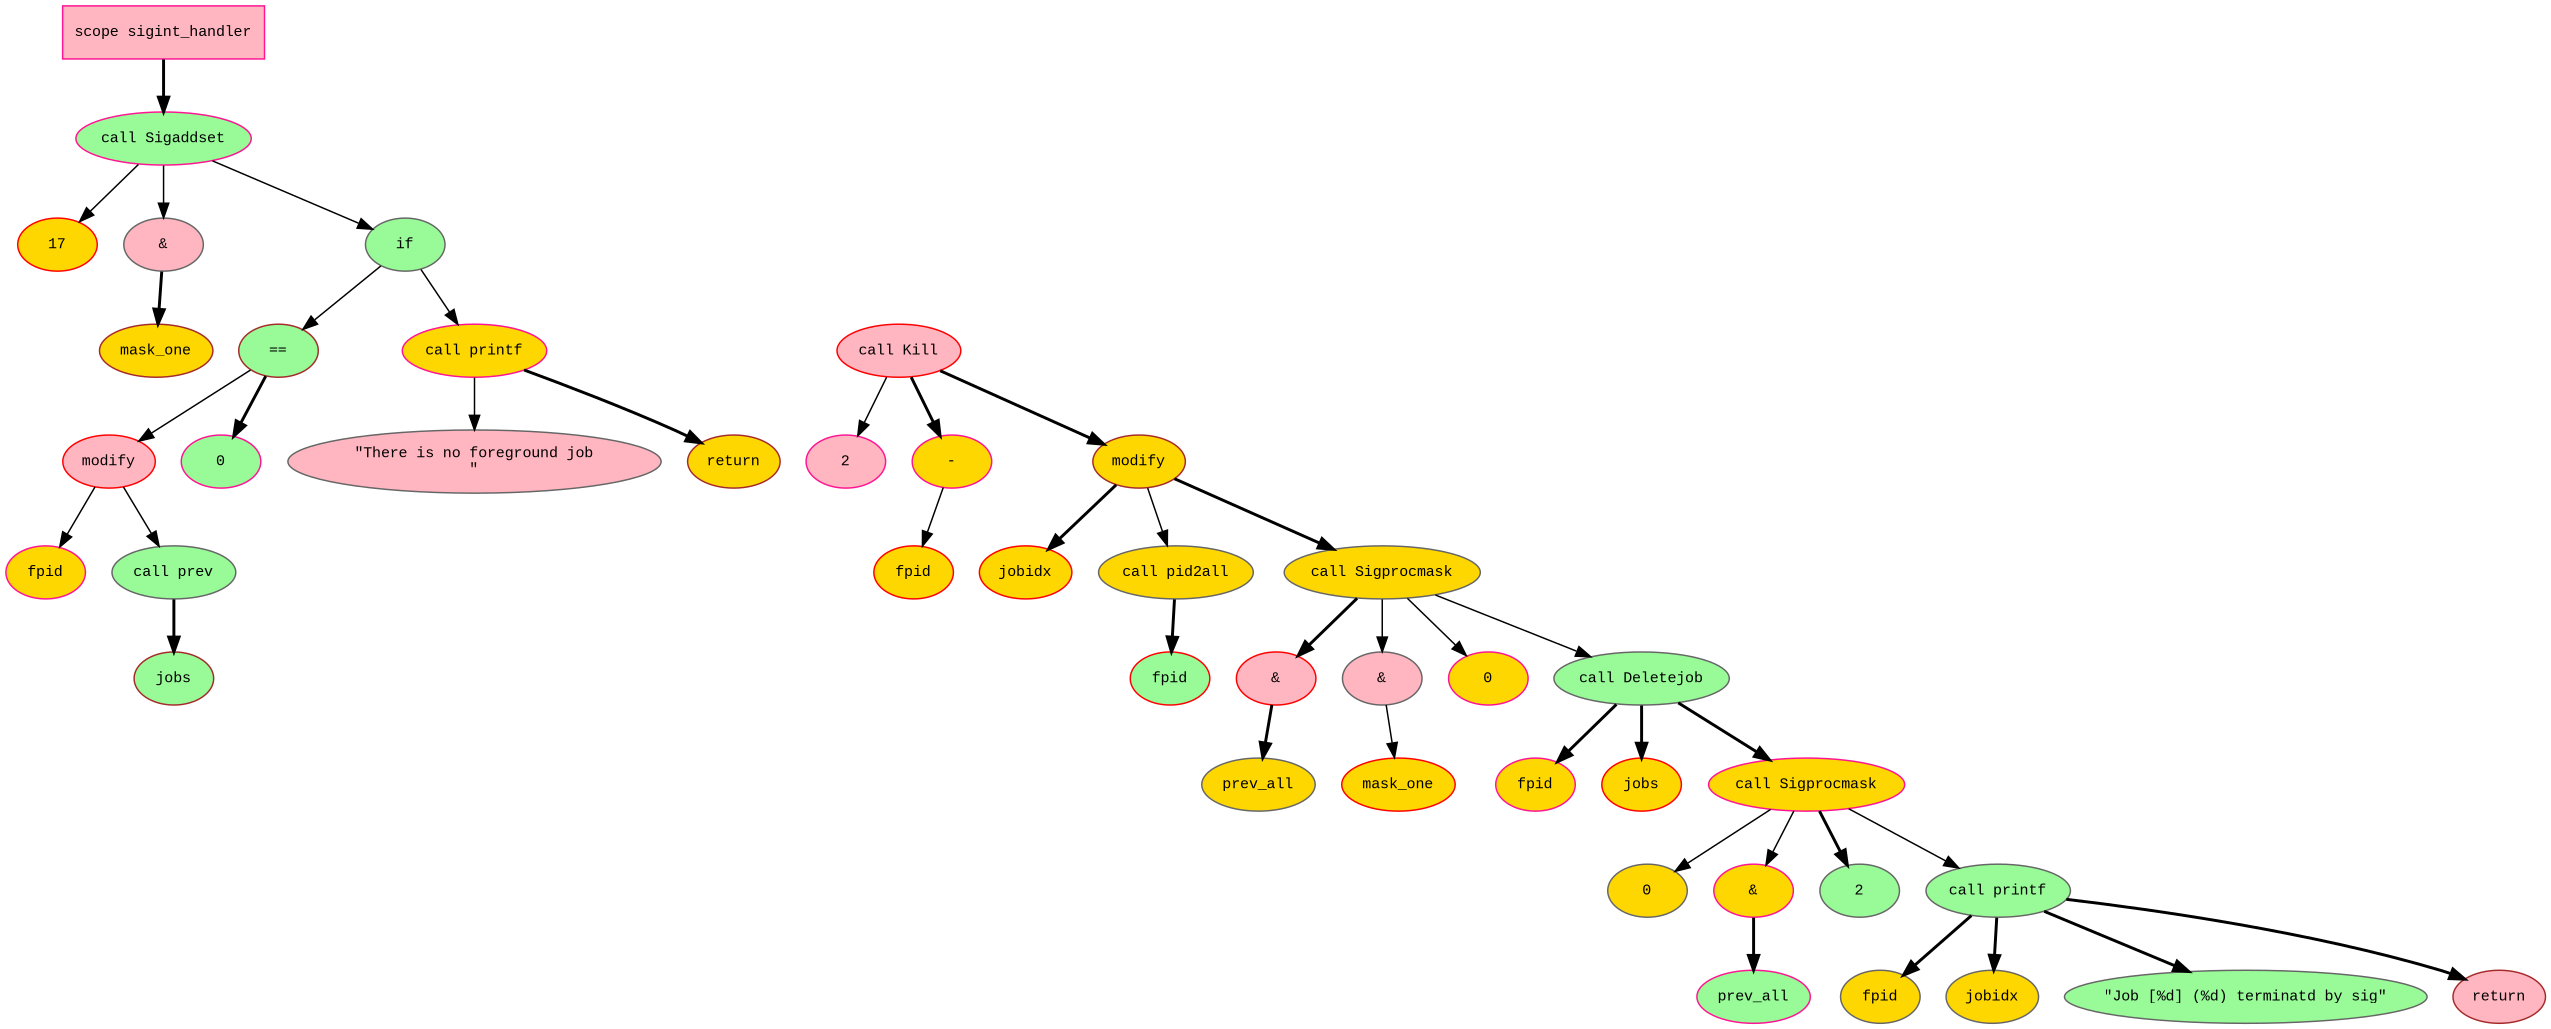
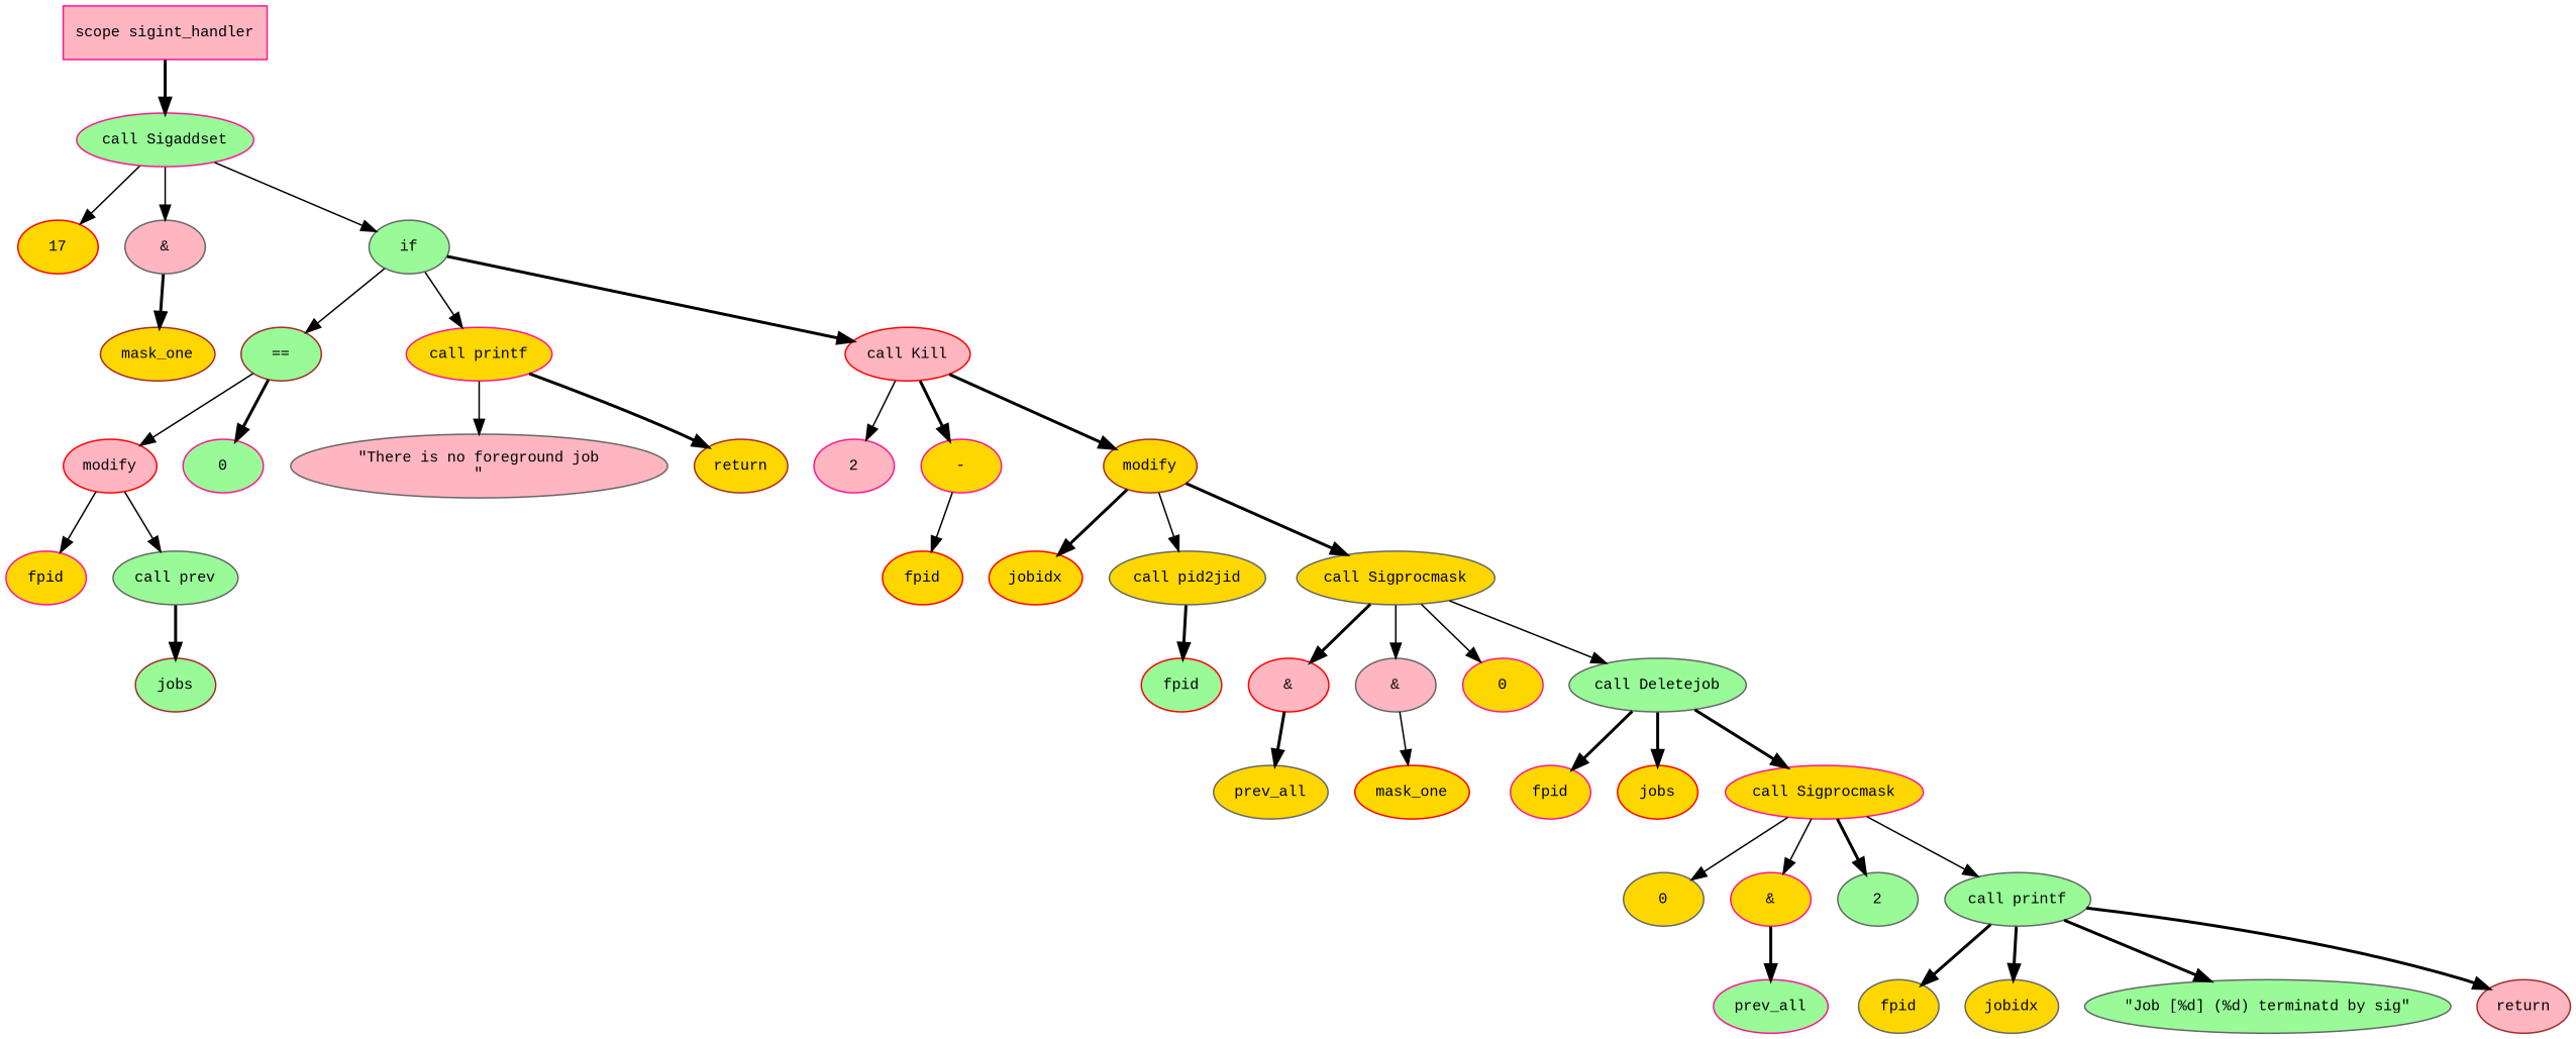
  digraph {
    fontname="Times New Roman"
    fontsize=10
    node [color=gray40 fillcolor=gold fontname="Courier New" fontsize=10 shape=ellipse style=filled]
    edge [fontname="Times New Roman" fontsize=10 style=bold]
    n1 [color=deeppink fillcolor=lightpink label="scope sigint_handler" shape=box]
    n2 [color=deeppink fillcolor=palegreen label="call Sigaddset"]
    n3 [color=red label=17]
    n4 [fillcolor=lightpink label="&"]
    n5 [fillcolor=palegreen label=if]
    n6 [color=brown label=mask_one]
    n7 [color=brown fillcolor=palegreen label="=="]
    n8 [color=deeppink label="call printf"]
    n9 [color=red fillcolor=lightpink label="call Kill"]
    n10 [color=red fillcolor=lightpink label=modify]
    n11 [color=deeppink fillcolor=palegreen label=0]
    n12 [fillcolor=lightpink label="\"There is no foreground job\n\""]
    n13 [color=brown label=return]
    n14 [color=deeppink fillcolor=lightpink label=2]
    n15 [color=deeppink label="-"]
    n16 [color=brown label=modify]
    n17 [color=deeppink label=fpid]
    n18 [fillcolor=palegreen label="call prev"]
    n19 [color=brown fillcolor=palegreen label=jobs]
    n20 [color=red label=fpid]
    n21 [color=red label=jobidx]
-   n22 [label="call pid2all"]
+   n22 [label="call pid2jid"]
    n23 [label="call Sigprocmask"]
    n24 [color=red fillcolor=palegreen label=fpid]
    n25 [color=red fillcolor=lightpink label="&"]
    n26 [fillcolor=lightpink label="&"]
    n27 [color=deeppink label=0]
    n28 [fillcolor=palegreen label="call Deletejob"]
    n29 [label=prev_all]
    n30 [color=red label=mask_one]
    n31 [color=deeppink label=fpid]
    n32 [color=red label=jobs]
    n33 [color=deeppink label="call Sigprocmask"]
    n34 [label=0]
    n35 [color=deeppink label="&"]
    n36 [fillcolor=palegreen label=2]
    n37 [fillcolor=palegreen label="call printf"]
    n38 [color=deeppink fillcolor=palegreen label=prev_all]
    n39 [label=fpid]
    n40 [label=jobidx]
    n41 [fillcolor=palegreen label="\"Job [%d] (%d) terminatd by sig\""]
    n42 [color=brown fillcolor=lightpink label=return]
    n1 -> n2
    n2 -> n3 [style=solid]
    n2 -> n4 [style=solid]
    n2 -> n5 [style=solid]
    n4 -> n6
    n5 -> n7 [style=solid]
    n5 -> n8 [style=solid]
+   n5 -> n9
    n7 -> n10 [style=solid]
    n7 -> n11
    n8 -> n12 [style=solid]
    n8 -> n13
    n9 -> n14 [style=solid]
    n9 -> n15
    n9 -> n16
    n10 -> n17 [style=solid]
    n10 -> n18 [style=solid]
    n15 -> n20 [style=solid]
    n16 -> n21
    n16 -> n22 [style=solid]
    n16 -> n23
    n18 -> n19
    n22 -> n24
    n23 -> n25
    n23 -> n26 [style=solid]
    n23 -> n27 [style=solid]
    n23 -> n28 [style=solid]
    n25 -> n29
    n26 -> n30 [style=solid]
    n28 -> n31
    n28 -> n32
    n28 -> n33
    n33 -> n34 [style=solid]
    n33 -> n35 [style=solid]
    n33 -> n36
    n33 -> n37 [style=solid]
    n35 -> n38
    n37 -> n39
    n37 -> n40
    n37 -> n41
    n37 -> n42
  }
